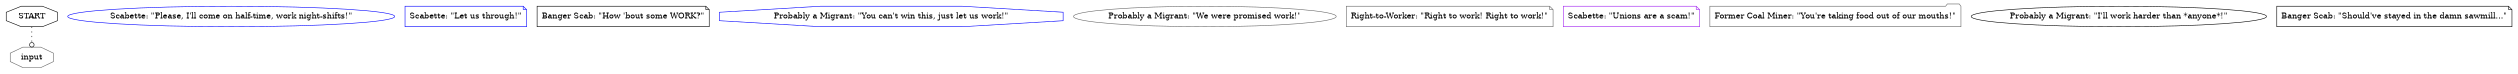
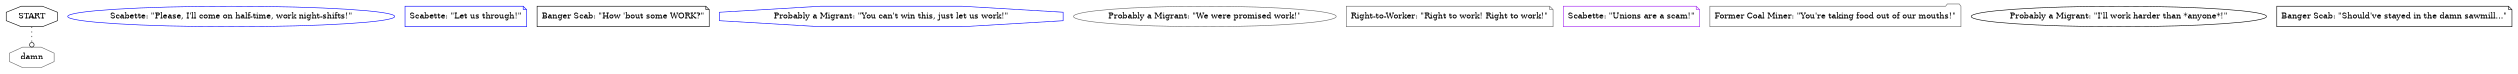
  digraph {
    node [color=black shape=note]
    n1 [label=START shape=octagon]
-   n2 [label=input color=gray40 shape=octagon]
+   n2 [label=damn color=gray40 shape=octagon]
    n3 [label="Scabette: \"Please, I'll come on half-time, work night-shifts!\"" color=blue shape=ellipse]
    n4 [label="Scabette: \"Let us through!\"" color=blue]
    n5 [label="Banger Scab: \"How 'bout some WORK?\""]
    n6 [label="Probably a Migrant: \"You can't win this, just let us work!\"" color=blue shape=octagon]
    n7 [label="Probably a Migrant: \"We were promised work!\"" color=gray40 shape=ellipse]
    n8 [label="Right-to-Worker: \"Right to work! Right to work!\"" color=gray40]
    n9 [label="Scabette: \"Unions are a scam!\"" color=purple]
    n10 [label="Former Coal Miner: \"You're taking food out of our mouths!\"" color=gray40 shape=folder]
    n11 [label="Probably a Migrant: \"I'll work harder than *anyone*!\"" shape=ellipse]
    n12 [label="Banger Scab: \"Should've stayed in the damn sawmill...\""]
    n1 -> n2 [style=dotted arrowhead=odot]
  }
